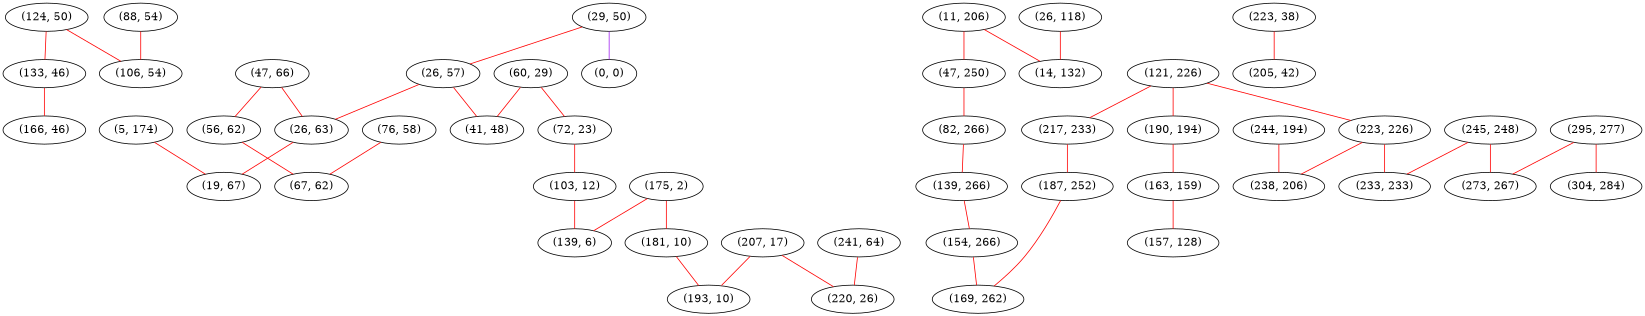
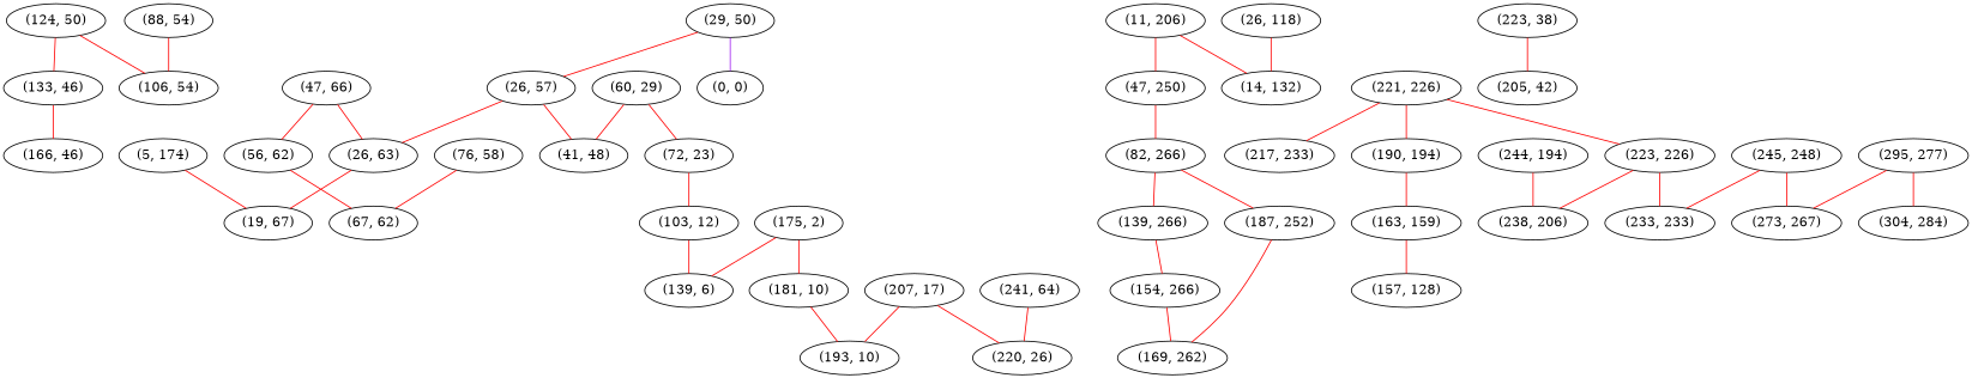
  graph {
    edge [color=red weight=1]
    "(124, 50)"
    "(133, 46)"
    "(106, 54)"
    "(166, 46)"
    "(29, 50)"
    "(26, 57)"
    "(0, 0)"
    "(26, 63)"
    "(41, 48)"
    "(11, 206)"
    "(47, 250)"
    "(14, 132)"
    "(82, 266)"
    "(175, 2)"
    "(181, 10)"
    "(139, 6)"
    "(193, 10)"
    "(244, 194)"
    "(238, 206)"
    "(241, 64)"
    "(220, 26)"
    "(26, 118)"
    "(139, 266)"
    "(207, 17)"
    "(223, 38)"
    "(205, 42)"
    "(295, 277)"
    "(273, 267)"
    "(304, 284)"
    "(47, 66)"
    "(56, 62)"
    "(67, 62)"
    "(19, 67)"
    "(60, 29)"
    "(72, 23)"
    "(103, 12)"
    "(245, 248)"
    "(233, 233)"
-   "(221, 226)" [label="(121, 226)"]
+   "(221, 226)"
    "(190, 194)"
    "(223, 226)"
    "(217, 233)"
    "(163, 159)"
    "(187, 252)"
    "(88, 54)"
    "(76, 58)"
    "(154, 266)"
    "(157, 128)"
    "(169, 262)"
    "(5, 174)"
    "(124, 50)" -- "(133, 46)"
    "(124, 50)" -- "(106, 54)"
    "(133, 46)" -- "(166, 46)"
    "(29, 50)" -- "(26, 57)"
    "(29, 50)" -- "(0, 0)" [color=purple weight=4]
    "(26, 57)" -- "(26, 63)"
    "(26, 57)" -- "(41, 48)"
    "(26, 63)" -- "(19, 67)"
    "(11, 206)" -- "(47, 250)"
    "(11, 206)" -- "(14, 132)"
    "(47, 250)" -- "(82, 266)"
    "(82, 266)" -- "(139, 266)"
    "(175, 2)" -- "(181, 10)"
    "(175, 2)" -- "(139, 6)"
    "(181, 10)" -- "(193, 10)"
    "(244, 194)" -- "(238, 206)"
    "(241, 64)" -- "(220, 26)"
    "(26, 118)" -- "(14, 132)"
    "(139, 266)" -- "(154, 266)"
    "(207, 17)" -- "(193, 10)"
    "(207, 17)" -- "(220, 26)"
    "(223, 38)" -- "(205, 42)"
    "(295, 277)" -- "(273, 267)"
    "(295, 277)" -- "(304, 284)"
    "(47, 66)" -- "(26, 63)"
    "(47, 66)" -- "(56, 62)"
    "(56, 62)" -- "(67, 62)"
    "(60, 29)" -- "(41, 48)"
    "(60, 29)" -- "(72, 23)"
    "(72, 23)" -- "(103, 12)"
    "(103, 12)" -- "(139, 6)"
    "(245, 248)" -- "(273, 267)"
    "(245, 248)" -- "(233, 233)"
    "(221, 226)" -- "(190, 194)"
    "(221, 226)" -- "(223, 226)"
    "(221, 226)" -- "(217, 233)"
    "(190, 194)" -- "(163, 159)"
    "(223, 226)" -- "(238, 206)"
    "(223, 226)" -- "(233, 233)"
-   "(217, 233)" -- "(187, 252)"
+   "(82, 266)" -- "(187, 252)"
    "(163, 159)" -- "(157, 128)"
    "(187, 252)" -- "(169, 262)"
    "(88, 54)" -- "(106, 54)"
    "(76, 58)" -- "(67, 62)"
    "(154, 266)" -- "(169, 262)"
    "(5, 174)" -- "(19, 67)"
  }
